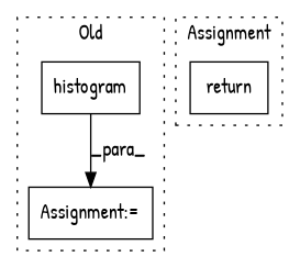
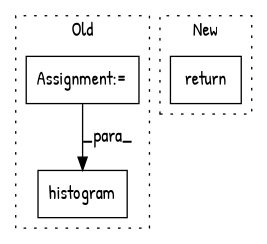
  digraph {
    fontname="Patrick Hand"
    node [shape=box fontname="Patrick Hand"]
    n1 [a=32 l="10,1" label=histogram s="8237,8256"]
    n2 [a=7 l=2 label="Assignment:=" s=8229]
    n3 [a=41 l=7 label=return s=8932]
    subgraph cluster_1 {
      label=Old
      style=dotted
      n1
      n2
    }
    subgraph cluster_2 {
-     label=Assignment
+     label=New
      style=dotted
      n3
    }
-   n1 -> n2 [label=_para_ fontname="Patrick Hand"]
+   n2 -> n1 [label=_para_ fontname="Patrick Hand"]
  }
